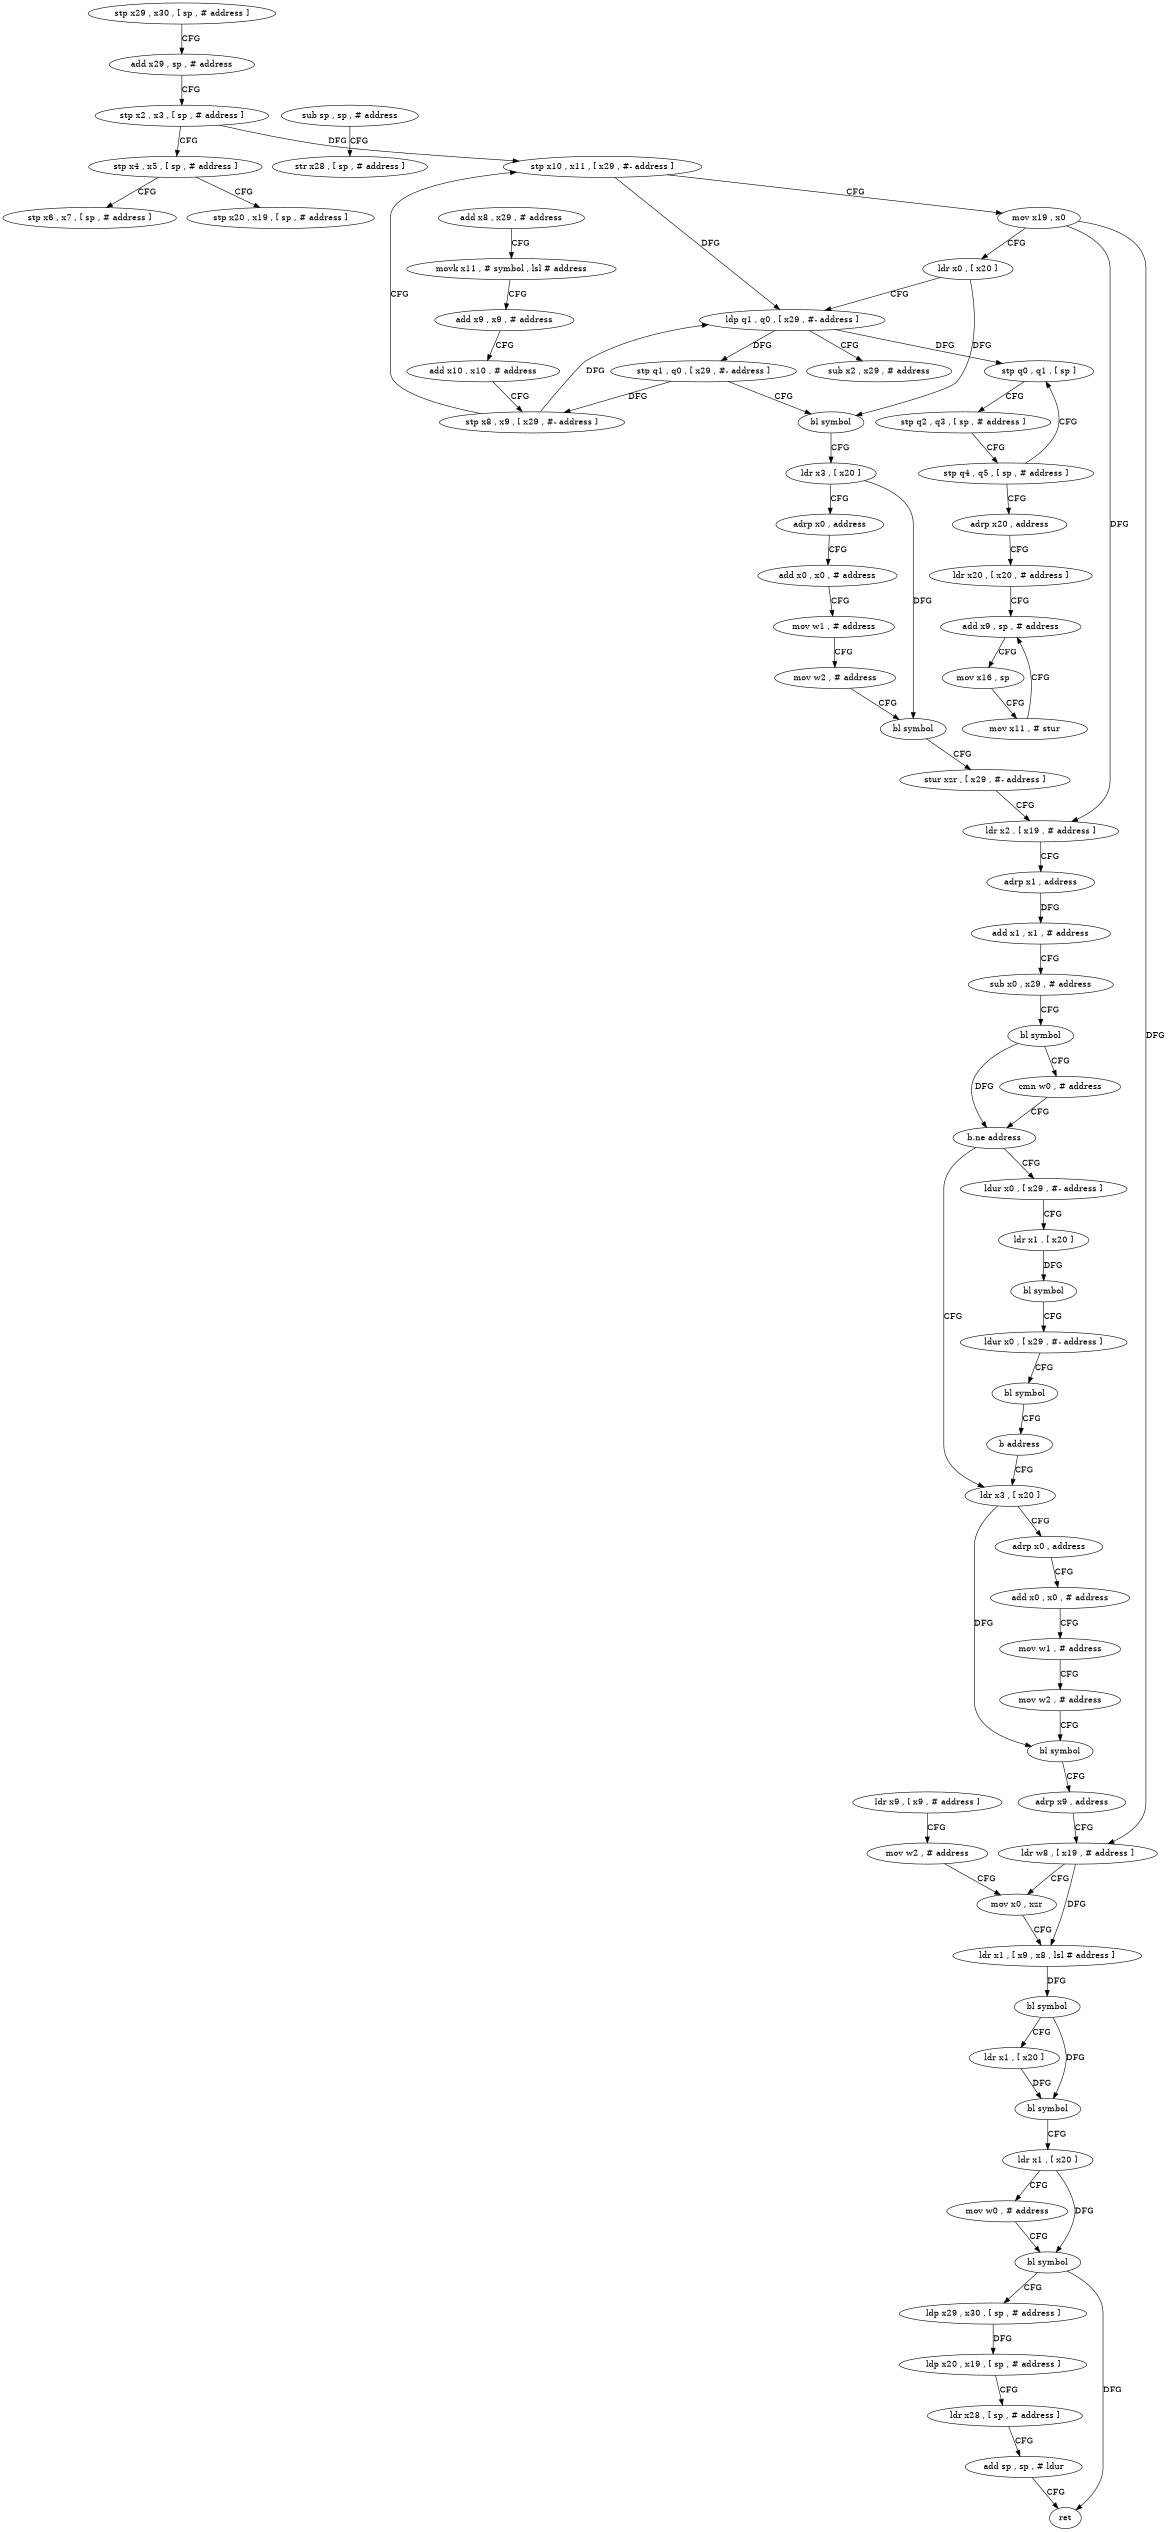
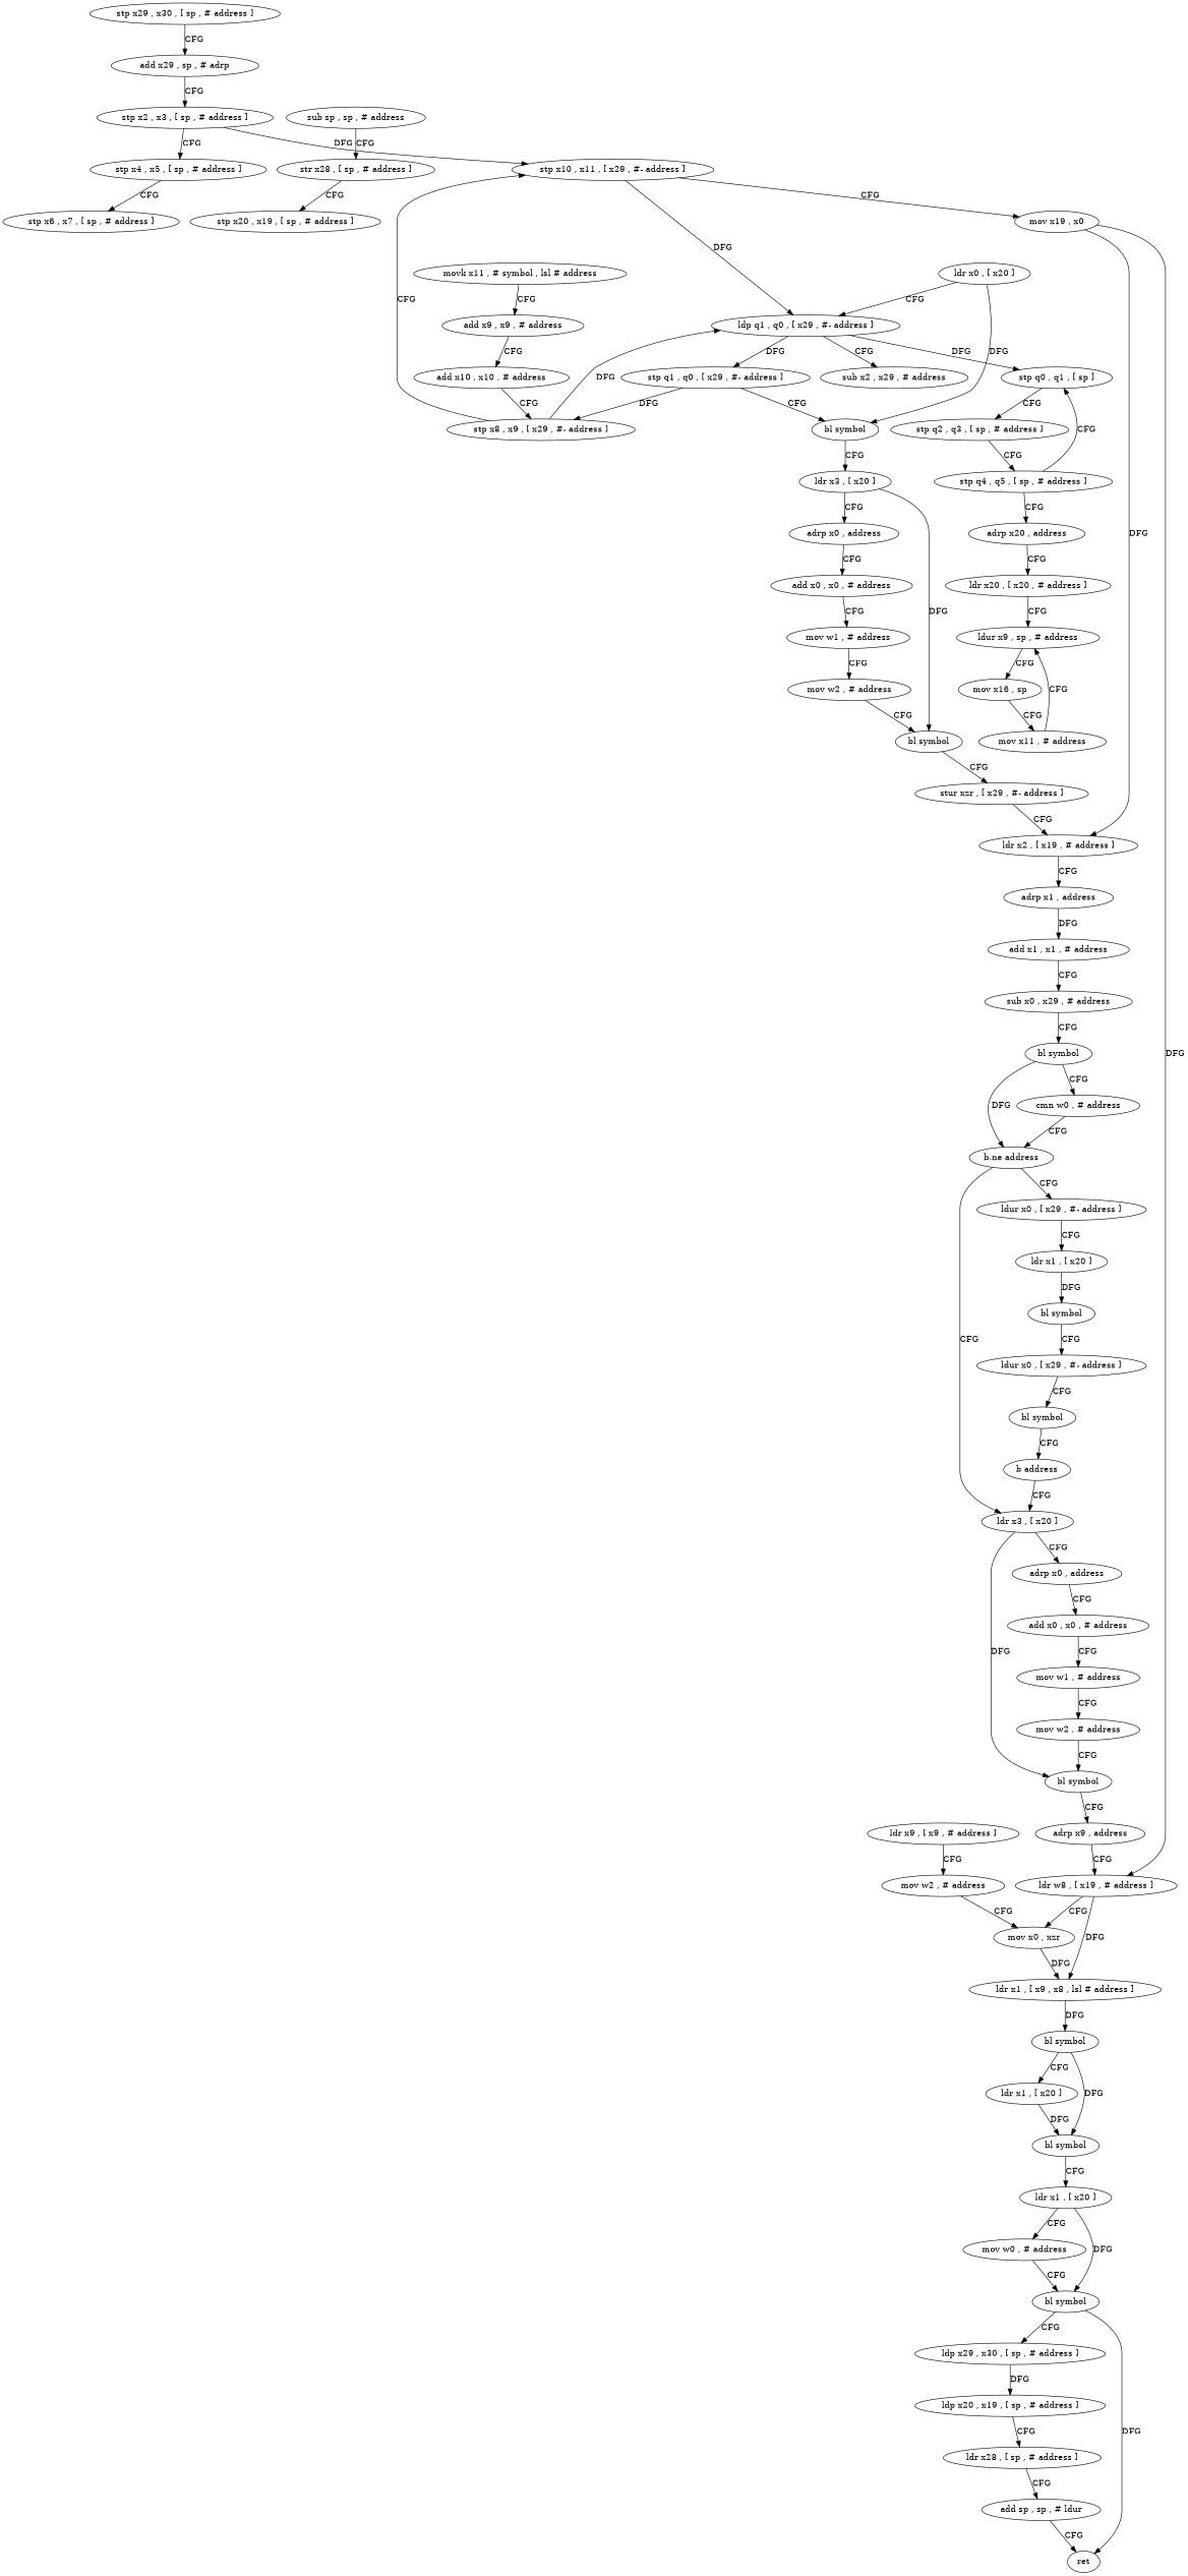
  digraph {
    fontname="DejaVu Serif"
    node [fontname="DejaVu Serif"]
    edge [fontname="DejaVu Serif"]
    n1 [label="sub sp , sp , # address"]
    n2 [label="str x28 , [ sp , # address ]"]
    n3 [label="stp x20 , x19 , [ sp , # address ]"]
    n4 [label="stp x29 , x30 , [ sp , # address ]"]
-   n5 [label="add x29 , sp , # address"]
+   n5 [label="add x29 , sp , # adrp"]
    n6 [label="stp x2 , x3 , [ sp , # address ]"]
    n7 [label="stp x4 , x5 , [ sp , # address ]"]
    n8 [label="stp x10 , x11 , [ x29 , #- address ]"]
    n9 [label="stp x6 , x7 , [ sp , # address ]"]
    n10 [label="ldp q1 , q0 , [ x29 , #- address ]"]
    n11 [label="mov x19 , x0"]
    n12 [label="stp q0 , q1 , [ sp ]"]
    n13 [label="stp q2 , q3 , [ sp , # address ]"]
    n14 [label="stp q4 , q5 , [ sp , # address ]"]
    n15 [label="adrp x20 , address"]
    n16 [label="ldr x20 , [ x20 , # address ]"]
-   n17 [label="add x9 , sp , # address"]
+   n17 [label="ldur x9 , sp , # address"]
    n18 [label="mov x16 , sp"]
-   n19 [label="mov x11 , # stur"]
-   n20 [label="add x8 , x29 , # address"]
+   n19 [label="mov x11 , # address"]
    n21 [label="movk x11 , # symbol , lsl # address"]
    n22 [label="add x9 , x9 , # address"]
    n23 [label="add x10 , x10 , # address"]
    n24 [label="stp x8 , x9 , [ x29 , #- address ]"]
    n25 [label="sub x2 , x29 , # address"]
    n26 [label="stp q1 , q0 , [ x29 , #- address ]"]
    n27 [label="ldr x0 , [ x20 ]"]
    n28 [label="ldr x2 , [ x19 , # address ]"]
    n29 [label="ldr w8 , [ x19 , # address ]"]
    n30 [label="bl symbol"]
    n31 [label="adrp x1 , address"]
    n32 [label="ldr x1 , [ x9 , x8 , lsl # address ]"]
    n33 [label="mov x0 , xzr"]
    n34 [label="ldr x3 , [ x20 ]"]
    n35 [label="adrp x0 , address"]
    n36 [label="bl symbol"]
    n37 [label="add x0 , x0 , # address"]
    n38 [label="stur xzr , [ x29 , #- address ]"]
    n39 [label="mov w1 , # address"]
    n40 [label="mov w2 , # address"]
    n41 [label="add x1 , x1 , # address"]
    n42 [label="sub x0 , x29 , # address"]
    n43 [label="bl symbol"]
    n44 [label="cmn w0 , # address"]
    n45 [label="b.ne address"]
    n46 [label="ldur x0 , [ x29 , #- address ]"]
    n47 [label="ldr x3 , [ x20 ]"]
    n48 [label="ldr x1 , [ x20 ]"]
    n49 [label="adrp x0 , address"]
    n50 [label="bl symbol"]
    n51 [label="bl symbol"]
    n52 [label="add x0 , x0 , # address"]
    n53 [label="adrp x9 , address"]
    n54 [label="ldur x0 , [ x29 , #- address ]"]
    n55 [label="bl symbol"]
    n56 [label="b address"]
    n57 [label="mov w1 , # address"]
    n58 [label="mov w2 , # address"]
    n59 [label="ldr x9 , [ x9 , # address ]"]
    n60 [label="mov w2 , # address"]
    n61 [label="bl symbol"]
    n62 [label="ldr x1 , [ x20 ]"]
    n63 [label="bl symbol"]
    n64 [label="ldr x1 , [ x20 ]"]
    n65 [label="mov w0 , # address"]
    n66 [label="bl symbol"]
    n67 [label="ldp x29 , x30 , [ sp , # address ]"]
    n68 [label=ret]
    n69 [label="ldp x20 , x19 , [ sp , # address ]"]
    n70 [label="ldr x28 , [ sp , # address ]"]
    n71 [label="add sp , sp , # ldur"]
    n1 -> n2 [label=CFG]
-   n7 -> n3 [label=CFG]
+   n2 -> n3 [label=CFG]
    n4 -> n5 [label=CFG]
    n5 -> n6 [label=CFG]
    n6 -> n7 [label=CFG]
    n6 -> n8 [label=DFG]
    n7 -> n9 [label=CFG]
    n8 -> n10 [label=DFG]
    n8 -> n11 [label=CFG]
    n10 -> n12 [label=DFG]
    n10 -> n25 [label=CFG]
    n10 -> n26 [label=DFG]
-   n11 -> n27 [label=CFG]
    n11 -> n28 [label=DFG]
    n11 -> n29 [label=DFG]
    n12 -> n13 [label=CFG]
    n13 -> n14 [label=CFG]
    n14 -> n12 [label=CFG]
    n14 -> n15 [label=CFG]
    n15 -> n16 [label=CFG]
    n16 -> n17 [label=CFG]
    n17 -> n18 [label=CFG]
    n18 -> n19 [label=CFG]
    n19 -> n17 [label=CFG]
-   n20 -> n21 [label=CFG]
    n21 -> n22 [label=CFG]
    n22 -> n23 [label=CFG]
    n23 -> n24 [label=CFG]
    n24 -> n8 [label=CFG]
    n24 -> n10 [label=DFG]
    n26 -> n24 [label=DFG]
    n26 -> n30 [label=CFG]
    n27 -> n10 [label=CFG]
    n27 -> n30 [label=DFG]
    n28 -> n31 [label=CFG]
    n29 -> n32 [label=DFG]
    n29 -> n33 [label=CFG]
    n30 -> n34 [label=CFG]
    n31 -> n41 [label=DFG]
    n32 -> n61 [label=DFG]
-   n33 -> n32 [label=CFG]
+   n33 -> n32 [label=DFG]
    n34 -> n35 [label=CFG]
    n34 -> n36 [label=DFG]
    n35 -> n37 [label=CFG]
    n36 -> n38 [label=CFG]
    n37 -> n39 [label=CFG]
    n38 -> n28 [label=CFG]
    n39 -> n40 [label=CFG]
    n40 -> n36 [label=CFG]
    n41 -> n42 [label=CFG]
    n42 -> n43 [label=CFG]
    n43 -> n44 [label=CFG]
    n43 -> n45 [label=DFG]
    n44 -> n45 [label=CFG]
    n45 -> n46 [label=CFG]
    n45 -> n47 [label=CFG]
    n46 -> n48 [label=CFG]
    n47 -> n49 [label=CFG]
    n47 -> n50 [label=DFG]
    n48 -> n51 [label=DFG]
    n49 -> n52 [label=CFG]
    n50 -> n53 [label=CFG]
    n51 -> n54 [label=CFG]
    n52 -> n57 [label=CFG]
    n53 -> n29 [label=CFG]
    n54 -> n55 [label=CFG]
    n55 -> n56 [label=CFG]
    n56 -> n47 [label=CFG]
    n57 -> n58 [label=CFG]
    n58 -> n50 [label=CFG]
    n59 -> n60 [label=CFG]
    n60 -> n33 [label=CFG]
    n61 -> n62 [label=CFG]
    n61 -> n63 [label=DFG]
    n62 -> n63 [label=DFG]
    n63 -> n64 [label=CFG]
    n64 -> n65 [label=CFG]
    n64 -> n66 [label=DFG]
    n65 -> n66 [label=CFG]
    n66 -> n67 [label=CFG]
    n66 -> n68 [label=DFG]
    n67 -> n69 [label=DFG]
    n69 -> n70 [label=CFG]
    n70 -> n71 [label=CFG]
    n71 -> n68 [label=CFG]
  }
